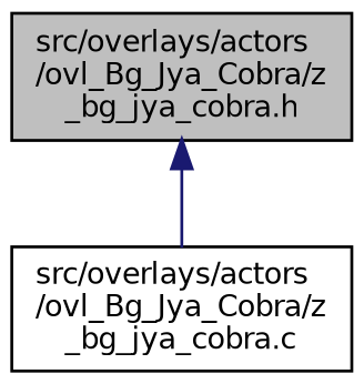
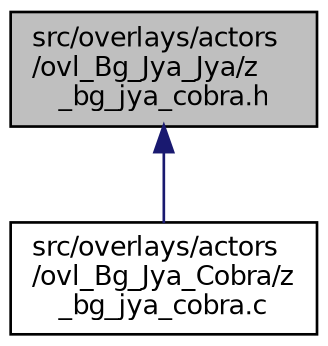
  digraph {
    node [color=black fontname=Helvetica fontsize=10 shape=record style=filled]
-   n1 [fillcolor=grey75 fontcolor=black height=0.2 label="src/overlays/actors\l/ovl_Bg_Jya_Cobra/z\l_bg_jya_cobra.h" width=0.4]
+   n1 [fillcolor=grey75 fontcolor=black height=0.2 label="src/overlays/actors\l/ovl_Bg_Jya_Jya/z\l_bg_jya_cobra.h" width=0.4]
    n2 [fillcolor=white height=0.2 label="src/overlays/actors\l/ovl_Bg_Jya_Cobra/z\l_bg_jya_cobra.c" width=0.4]
    n1 -> n2 [color=midnightblue dir=back fontname=Helvetica fontsize=10 labelfontname=Helvetica labelfontsize=10 style=solid]
  }
